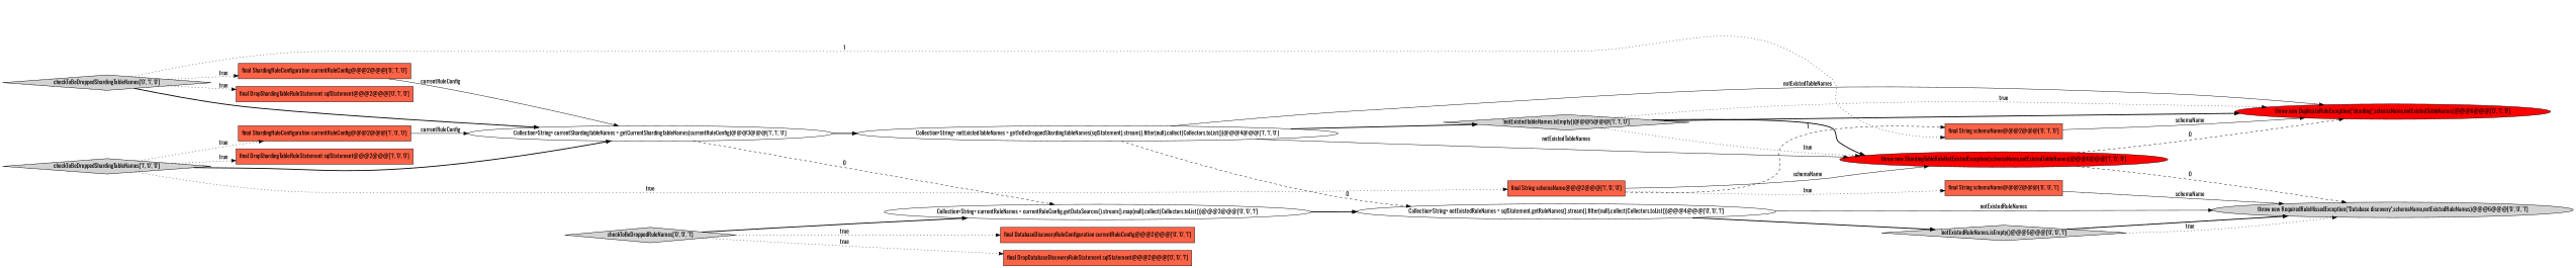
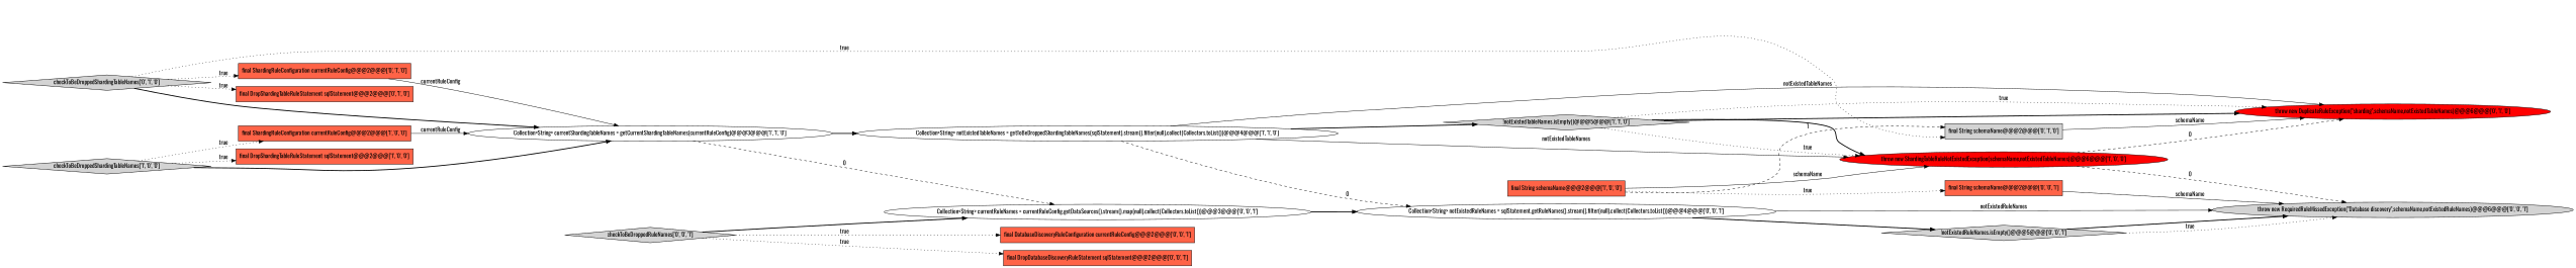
  digraph {
    fontname=Oswald
    rankdir=LR
    node [fillcolor=tomato fontname=Oswald shape=box style=filled]
    edge [fontname=Oswald style=dotted]
    n1 [fillcolor=white label="Collection<String> notExistedTableNames = getToBeDroppedShardingTableNames(sqlStatement).stream().filter(null).collect(Collectors.toList())@@@4@@@['1', '1', '0']" shape=ellipse]
    n2 [fillcolor=red label="throw new ShardingTableRuleNotExistedException(schemaName,notExistedTableNames)@@@6@@@['1', '0', '0']" shape=ellipse]
    n3 [fillcolor=red label="throw new DuplicateRuleException(\"sharding\",schemaName,notExistedTableNames)@@@6@@@['0', '1', '0']" shape=ellipse]
    n4 [fillcolor=white label="Collection<String> notExistedRuleNames = sqlStatement.getRuleNames().stream().filter(null).collect(Collectors.toList())@@@4@@@['0', '0', '1']" shape=ellipse]
    n5 [fillcolor=lightgray label="!notExistedTableNames.isEmpty()@@@5@@@['1', '1', '0']" shape=diamond]
    n6 [fillcolor=lightgray label="throw new RequiredRuleMissedException(\"Database discovery\",schemaName,notExistedRuleNames)@@@6@@@['0', '0', '1']" shape=ellipse]
    n7 [fillcolor=lightgray label="!notExistedRuleNames.isEmpty()@@@5@@@['0', '0', '1']" shape=diamond]
    n8 [label="final String schemaName@@@2@@@['0', '0', '1']"]
    n9 [label="final ShardingRuleConfiguration currentRuleConfig@@@2@@@['0', '1', '0']"]
    n10 [fillcolor=white label="Collection<String> currentShardingTableNames = getCurrentShardingTableNames(currentRuleConfig)@@@3@@@['1', '1', '0']" shape=ellipse]
    n11 [fillcolor=white label="Collection<String> currentRuleNames = currentRuleConfig.getDataSources().stream().map(null).collect(Collectors.toList())@@@3@@@['0', '0', '1']" shape=ellipse]
    n12 [fillcolor=lightgray label="checkToBeDroppedShardingTableNames['0', '1', '0']" shape=diamond]
-   n13 [label="final String schemaName@@@2@@@['0', '1', '0']"]
+   n13 [fillcolor=lightgray label="final String schemaName@@@2@@@['0', '1', '0']"]
    n14 [label="final DropShardingTableRuleStatement sqlStatement@@@2@@@['0', '1', '0']"]
    n15 [label="final DropShardingTableRuleStatement sqlStatement@@@2@@@['1', '0', '0']"]
    n16 [fillcolor=lightgray label="checkToBeDroppedRuleNames['0', '0', '1']" shape=diamond]
    n17 [label="final DropDatabaseDiscoveryRuleStatement sqlStatement@@@2@@@['0', '0', '1']"]
    n18 [label="final DatabaseDiscoveryRuleConfiguration currentRuleConfig@@@2@@@['0', '0', '1']"]
    n19 [label="final String schemaName@@@2@@@['1', '0', '0']"]
    n20 [label="final ShardingRuleConfiguration currentRuleConfig@@@2@@@['1', '0', '0']"]
    n21 [fillcolor=lightgray label="checkToBeDroppedShardingTableNames['1', '0', '0']" shape=diamond]
    n1 -> n2 [label=notExistedTableNames style=solid]
    n1 -> n3 [label=notExistedTableNames style=solid]
    n1 -> n4 [label=0 style=dashed]
    n1 -> n5 [style=bold]
    n2 -> n3 [label=0 style=dashed]
    n2 -> n6 [label=0 style=dashed]
    n4 -> n6 [label=notExistedRuleNames style=solid]
    n4 -> n7 [style=bold]
    n5 -> n2 [label=true]
    n5 -> n2 [style=bold]
    n5 -> n3 [label=true]
    n5 -> n3 [style=bold]
    n7 -> n6 [style=bold]
    n7 -> n6 [label=true]
    n8 -> n6 [label=schemaName style=solid]
    n9 -> n10 [label=currentRuleConfig style=solid]
    n10 -> n1 [style=bold]
    n10 -> n11 [label=0 style=dashed]
    n11 -> n4 [style=bold]
    n12 -> n9 [label=true]
    n12 -> n10 [style=bold]
-   n12 -> n13 [label=1]
+   n12 -> n13 [label=true]
    n12 -> n14 [label=true]
    n13 -> n3 [label=schemaName style=solid]
    n16 -> n11 [style=bold]
    n16 -> n17 [label=true]
    n16 -> n18 [label=true]
    n19 -> n2 [label=schemaName style=solid]
    n19 -> n8 [label=true]
    n19 -> n13 [label=1 style=dashed]
    n20 -> n10 [label=currentRuleConfig style=solid]
    n21 -> n10 [style=bold]
    n21 -> n15 [label=true]
-   n21 -> n19 [label=true]
    n21 -> n20 [label=true]
  }
